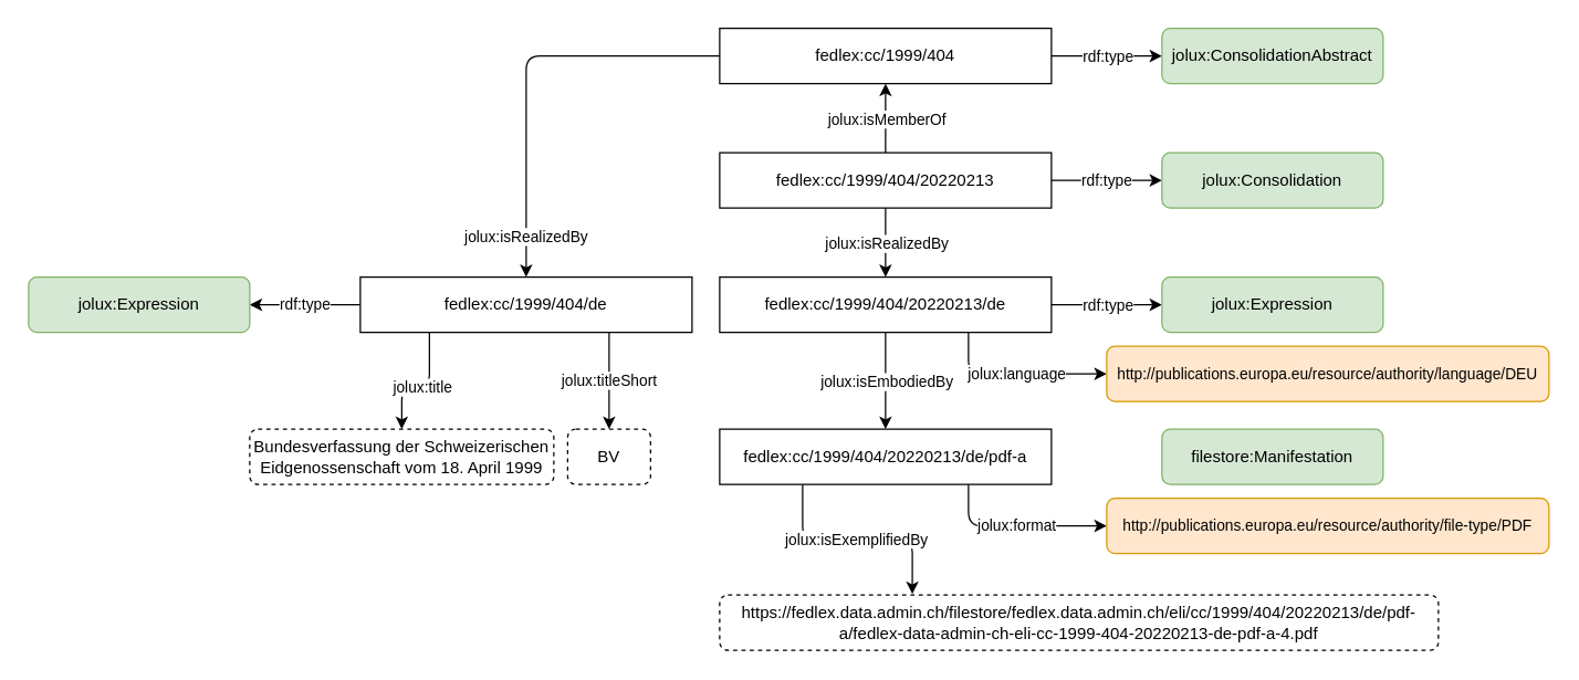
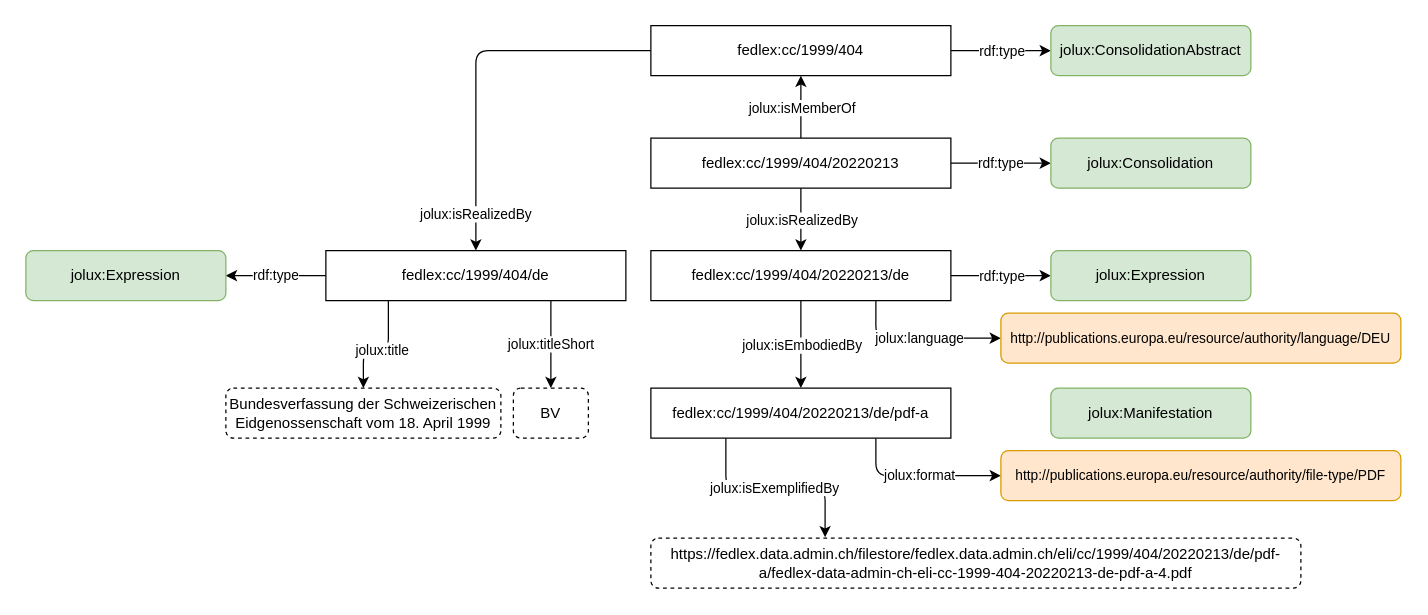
  <mxCell id="0" />
  <mxCell id="1" parent="0" />
  <mxCell id="2" style="edgeStyle=orthogonalEdgeStyle;html=1;exitX=1;exitY=0.5;exitDx=0;exitDy=0;entryX=0;entryY=0.5;entryDx=0;entryDy=0;" parent="1" source="6" target="7" edge="1"><mxGeometry relative="1" as="geometry" /></mxCell>
  <mxCell id="3" value="&lt;div&gt;rdf:type&lt;/div&gt;" style="edgeLabel;html=1;align=center;verticalAlign=middle;resizable=0;points=[];" parent="2" vertex="1" connectable="0"><mxGeometry relative="1" as="geometry"><mxPoint as="offset" /></mxGeometry></mxCell>
  <mxCell id="4" style="edgeStyle=orthogonalEdgeStyle;html=1;exitX=0;exitY=0.5;exitDx=0;exitDy=0;entryX=0.5;entryY=0;entryDx=0;entryDy=0;" parent="1" source="6" target="30" edge="1"><mxGeometry relative="1" as="geometry" /></mxCell>
  <mxCell id="5" value="jolux:isRealizedBy" style="edgeLabel;html=1;align=center;verticalAlign=middle;resizable=0;points=[];" parent="4" vertex="1" connectable="0"><mxGeometry x="-0.176" y="1" relative="1" as="geometry"><mxPoint x="-17" y="129" as="offset" /></mxGeometry></mxCell>
  <mxCell id="6" value="fedlex:cc/1999/404" style="rounded=0;whiteSpace=wrap;html=1;" parent="1" vertex="1"><mxGeometry x="520" y="20" width="240" height="40" as="geometry" /></mxCell>
  <mxCell id="7" value="jolux:ConsolidationAbstract" style="rounded=1;whiteSpace=wrap;html=1;fillColor=#d5e8d4;strokeColor=#82b366;" parent="1" vertex="1"><mxGeometry x="840" y="20" width="160" height="40" as="geometry" /></mxCell>
  <mxCell id="8" style="edgeStyle=orthogonalEdgeStyle;html=1;exitX=0.5;exitY=0;exitDx=0;exitDy=0;rounded=0;entryX=0.5;entryY=1;entryDx=0;entryDy=0;" parent="1" source="11" target="6" edge="1"><mxGeometry relative="1" as="geometry"><mxPoint x="700" y="30" as="targetPoint" /></mxGeometry></mxCell>
  <mxCell id="9" value="jolux:isMemberOf" style="edgeLabel;html=1;align=center;verticalAlign=middle;resizable=0;points=[];" parent="8" vertex="1" connectable="0"><mxGeometry relative="1" as="geometry"><mxPoint as="offset" /></mxGeometry></mxCell>
  <mxCell id="10" value="rdf:type" style="edgeStyle=orthogonalEdgeStyle;rounded=0;html=1;exitX=1;exitY=0.5;exitDx=0;exitDy=0;entryX=0;entryY=0.5;entryDx=0;entryDy=0;" parent="1" source="11" target="12" edge="1"><mxGeometry relative="1" as="geometry" /></mxCell>
  <mxCell id="11" value="fedlex:cc/1999/404/20220213" style="rounded=0;whiteSpace=wrap;html=1;" parent="1" vertex="1"><mxGeometry x="520" y="110" width="240" height="40" as="geometry" /></mxCell>
  <mxCell id="12" value="jolux:Consolidation" style="rounded=1;whiteSpace=wrap;html=1;fillColor=#d5e8d4;strokeColor=#82b366;" parent="1" vertex="1"><mxGeometry x="840" y="110" width="160" height="40" as="geometry" /></mxCell>
  <mxCell id="13" style="edgeStyle=none;html=1;exitX=1;exitY=0.5;exitDx=0;exitDy=0;entryX=0;entryY=0.5;entryDx=0;entryDy=0;" parent="1" source="18" target="19" edge="1"><mxGeometry relative="1" as="geometry" /></mxCell>
  <mxCell id="14" value="rdf:type" style="edgeLabel;html=1;align=center;verticalAlign=middle;resizable=0;points=[];" parent="13" vertex="1" connectable="0"><mxGeometry relative="1" as="geometry"><mxPoint as="offset" /></mxGeometry></mxCell>
  <mxCell id="15" style="edgeStyle=none;html=1;exitX=0.5;exitY=1;exitDx=0;exitDy=0;entryX=0.5;entryY=0;entryDx=0;entryDy=0;" parent="1" source="11" target="18" edge="1"><mxGeometry relative="1" as="geometry" /></mxCell>
  <mxCell id="16" value="jolux:isRealizedBy" style="edgeLabel;html=1;align=center;verticalAlign=middle;resizable=0;points=[];" parent="15" vertex="1" connectable="0"><mxGeometry relative="1" as="geometry"><mxPoint as="offset" /></mxGeometry></mxCell>
  <mxCell id="17" value="jolux:language" style="edgeStyle=orthogonalEdgeStyle;html=1;exitX=0.75;exitY=1;exitDx=0;exitDy=0;entryX=0;entryY=0.5;entryDx=0;entryDy=0;" parent="1" source="18" target="28" edge="1"><mxGeometry relative="1" as="geometry" /></mxCell>
  <mxCell id="18" value="fedlex:cc/1999/404/20220213/de" style="rounded=0;whiteSpace=wrap;html=1;" parent="1" vertex="1"><mxGeometry x="520" y="200" width="240" height="40" as="geometry" /></mxCell>
  <mxCell id="19" value="jolux:Expression" style="rounded=1;whiteSpace=wrap;html=1;fillColor=#d5e8d4;strokeColor=#82b366;" parent="1" vertex="1"><mxGeometry x="840" y="200" width="160" height="40" as="geometry" /></mxCell>
  <mxCell id="20" value="jolux:isExemplifiedBy" style="edgeStyle=orthogonalEdgeStyle;html=1;exitX=0.25;exitY=1;exitDx=0;exitDy=0;entryX=0.268;entryY=-0.018;entryDx=0;entryDy=0;spacingLeft=0;spacingRight=0;labelBorderColor=none;spacing=2;entryPerimeter=0;" parent="1" source="22" target="26" edge="1"><mxGeometry relative="1" as="geometry"><mxPoint as="offset" /></mxGeometry></mxCell>
  <mxCell id="21" value="jolux:format" style="edgeStyle=orthogonalEdgeStyle;html=1;entryX=0;entryY=0.5;entryDx=0;entryDy=0;fontSize=11;exitX=0.75;exitY=1;exitDx=0;exitDy=0;" parent="1" source="22" target="27" edge="1"><mxGeometry relative="1" as="geometry"><mxPoint x="760" y="340" as="sourcePoint" /></mxGeometry></mxCell>
  <mxCell id="22" value="fedlex:cc/1999/404/20220213/de/pdf-a" style="rounded=0;whiteSpace=wrap;html=1;" parent="1" vertex="1"><mxGeometry x="520" y="310" width="240" height="40" as="geometry" /></mxCell>
- <mxCell id="23" value="filestore:Manifestation" style="rounded=1;whiteSpace=wrap;html=1;fillColor=#d5e8d4;strokeColor=#82b366;" parent="1" vertex="1"><mxGeometry x="840" y="310" width="160" height="40" as="geometry" /></mxCell>
+ <mxCell id="23" value="jolux:Manifestation" style="rounded=1;whiteSpace=wrap;html=1;fillColor=#d5e8d4;strokeColor=#82b366;" parent="1" vertex="1"><mxGeometry x="840" y="310" width="160" height="40" as="geometry" /></mxCell>
  <mxCell id="24" style="edgeStyle=none;html=1;exitX=0.5;exitY=1;exitDx=0;exitDy=0;entryX=0.5;entryY=0;entryDx=0;entryDy=0;" parent="1" source="18" target="22" edge="1"><mxGeometry relative="1" as="geometry"><mxPoint x="659.8" y="230" as="sourcePoint" /><mxPoint x="659.8" y="270" as="targetPoint" /></mxGeometry></mxCell>
  <mxCell id="25" value="jolux:isEmbodiedBy" style="edgeLabel;html=1;align=center;verticalAlign=middle;resizable=0;points=[];" parent="24" vertex="1" connectable="0"><mxGeometry relative="1" as="geometry"><mxPoint as="offset" /></mxGeometry></mxCell>
  <mxCell id="26" value="&lt;span style=&quot;&quot;&gt;https://fedlex.data.admin.ch/filestore/fedlex.data.admin.ch/eli/cc/1999/404/20220213/de/pdf-a/fedlex-data-admin-ch-eli-cc-1999-404-20220213-de-pdf-a-4.pdf&lt;br&gt; &lt;/span&gt;" style="rounded=1;whiteSpace=wrap;html=1;dashed=1;" parent="1" vertex="1"><mxGeometry x="520" y="430" width="520" height="40" as="geometry" /></mxCell>
  <mxCell id="27" value="&lt;font style=&quot;font-size: 10px;&quot;&gt;&lt;span style=&quot;&quot;&gt;&lt;font style=&quot;font-size: 10px;&quot;&gt;&lt;font style=&quot;font-size: 11px;&quot;&gt;http://publications.europa.eu/resource/authority/file-type/PDF &lt;/font&gt;&lt;/font&gt;&lt;/span&gt;&lt;/font&gt;" style="rounded=1;whiteSpace=wrap;html=1;fillColor=#ffe6cc;strokeColor=#d79b00;fontColor=#000000;" parent="1" vertex="1"><mxGeometry x="800" y="360" width="320" height="40" as="geometry" /></mxCell>
  <mxCell id="28" value="&lt;font style=&quot;font-size: 12px;&quot;&gt;&lt;font style=&quot;font-size: 11px;&quot;&gt;http://publications.europa.eu/resource/authority/language/DEU&lt;/font&gt;&lt;/font&gt;" style="rounded=1;whiteSpace=wrap;html=1;fillColor=#ffe6cc;strokeColor=#d79b00;fontColor=#000000;" parent="1" vertex="1"><mxGeometry x="800" y="250" width="320" height="40" as="geometry" /></mxCell>
  <mxCell id="29" value="rdf:type" style="edgeStyle=orthogonalEdgeStyle;html=1;exitX=0;exitY=0.5;exitDx=0;exitDy=0;entryX=1;entryY=0.5;entryDx=0;entryDy=0;labelBorderColor=none;" parent="1" source="30" target="31" edge="1"><mxGeometry relative="1" as="geometry" /></mxCell>
  <mxCell id="30" value="fedlex:cc/1999/404/de" style="rounded=0;whiteSpace=wrap;html=1;" parent="1" vertex="1"><mxGeometry x="260" y="200" width="240" height="40" as="geometry" /></mxCell>
  <mxCell id="31" value="jolux:Expression" style="rounded=1;whiteSpace=wrap;html=1;fillColor=#d5e8d4;strokeColor=#82b366;" parent="1" vertex="1"><mxGeometry x="20" y="200" width="160" height="40" as="geometry" /></mxCell>
  <mxCell id="32" value="jolux:title" style="edgeStyle=orthogonalEdgeStyle;html=1;entryX=0.5;entryY=0;entryDx=0;entryDy=0;" parent="1" target="34" edge="1"><mxGeometry relative="1" as="geometry"><mxPoint x="310" y="240" as="sourcePoint" /><Array as="points"><mxPoint x="310" y="240" /><mxPoint x="310" y="280" /><mxPoint x="290" y="280" /></Array></mxGeometry></mxCell>
  <mxCell id="33" value="jolux:titleShort" style="edgeStyle=orthogonalEdgeStyle;html=1;entryX=0.5;entryY=0;entryDx=0;entryDy=0;exitX=0.75;exitY=1;exitDx=0;exitDy=0;" parent="1" source="30" target="35" edge="1"><mxGeometry relative="1" as="geometry"><mxPoint x="493" y="420" as="targetPoint" /><mxPoint x="233.69" y="330" as="sourcePoint" /></mxGeometry></mxCell>
  <mxCell id="34" value="Bundesverfassung der Schweizerischen Eidgenossenschaft vom 18. April 1999" style="rounded=1;whiteSpace=wrap;html=1;dashed=1;" parent="1" vertex="1"><mxGeometry x="180" y="310" width="220" height="40" as="geometry" /></mxCell>
  <mxCell id="35" value="BV" style="rounded=1;whiteSpace=wrap;html=1;dashed=1;" parent="1" vertex="1"><mxGeometry x="410" y="310" width="60" height="40" as="geometry" /></mxCell>
